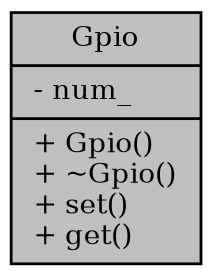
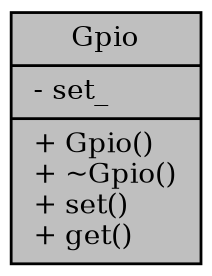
  digraph {
    fontname="DejaVu Serif"
-   n1 [color=black fillcolor=grey75 fontcolor=black fontname="DejaVu Serif" fontsize=10 height=0.2 label="{Gpio\n|- num_\l|+ Gpio()\l+ ~Gpio()\l+ set()\l+ get()\l}" shape=record style=filled width=0.4]
+   n1 [color=black fillcolor=grey75 fontcolor=black fontname="DejaVu Serif" fontsize=10 height=0.2 label="{Gpio\n|- set_\l|+ Gpio()\l+ ~Gpio()\l+ set()\l+ get()\l}" shape=record style=filled width=0.4]
  }
